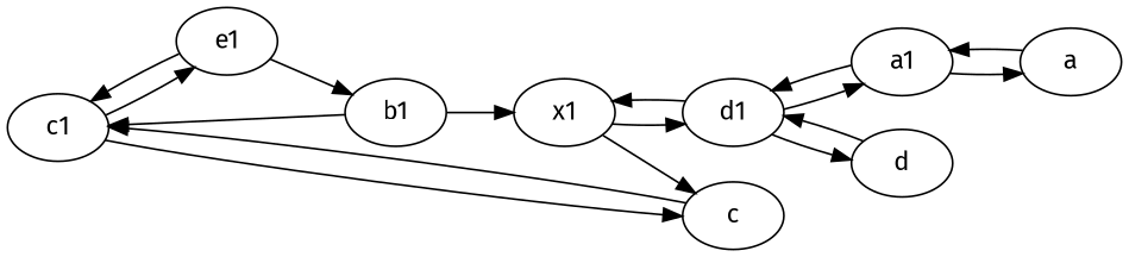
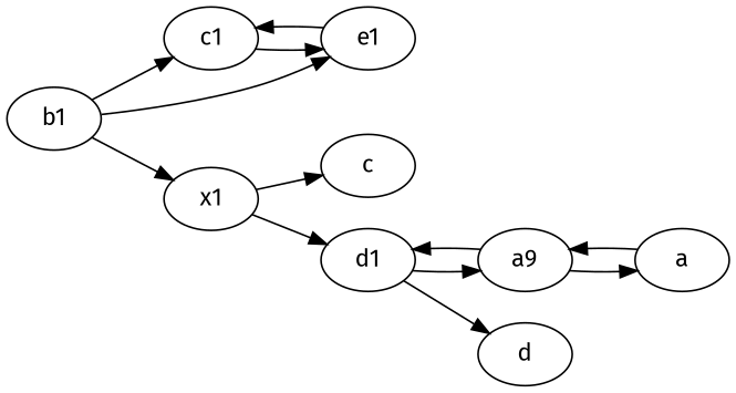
  digraph {
    fontname="Fira Sans"
    rankdir=LR
    node [fontname="Fira Sans"]
    edge [fontname="Fira Sans"]
    c1
    e1
    c
    b1
    a
-   a1
+   a1 [label=a9]
    d1
    x1
    d
    c1 -> e1
-   c1 -> c
    e1 -> c1
-   e1 -> b1
-   c -> c1
+   b1 -> e1
    b1 -> c1
    b1 -> x1
    a -> a1
    a1 -> a
    a1 -> d1
    d1 -> a1
-   d1 -> x1
    d1 -> d
    x1 -> c
    x1 -> d1
-   d -> d1
  }
